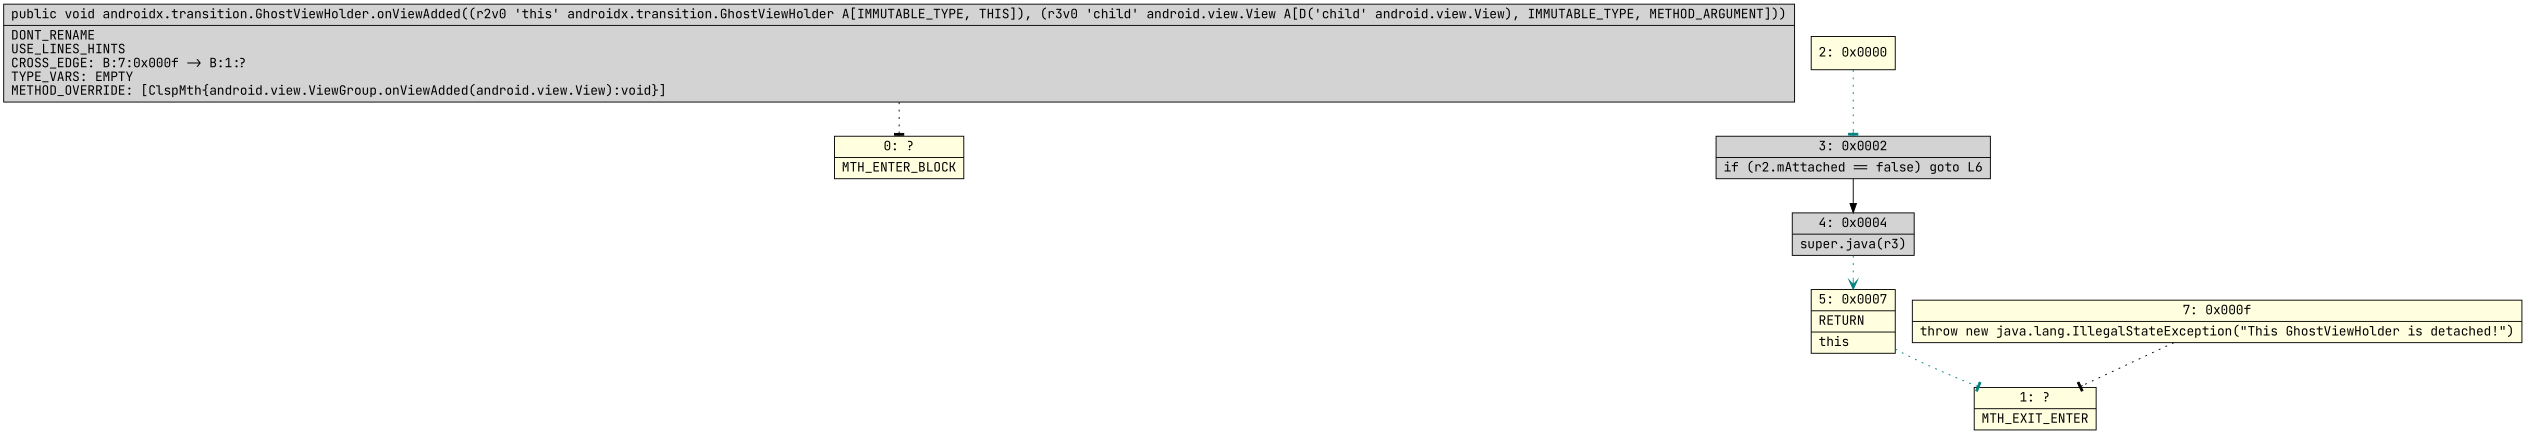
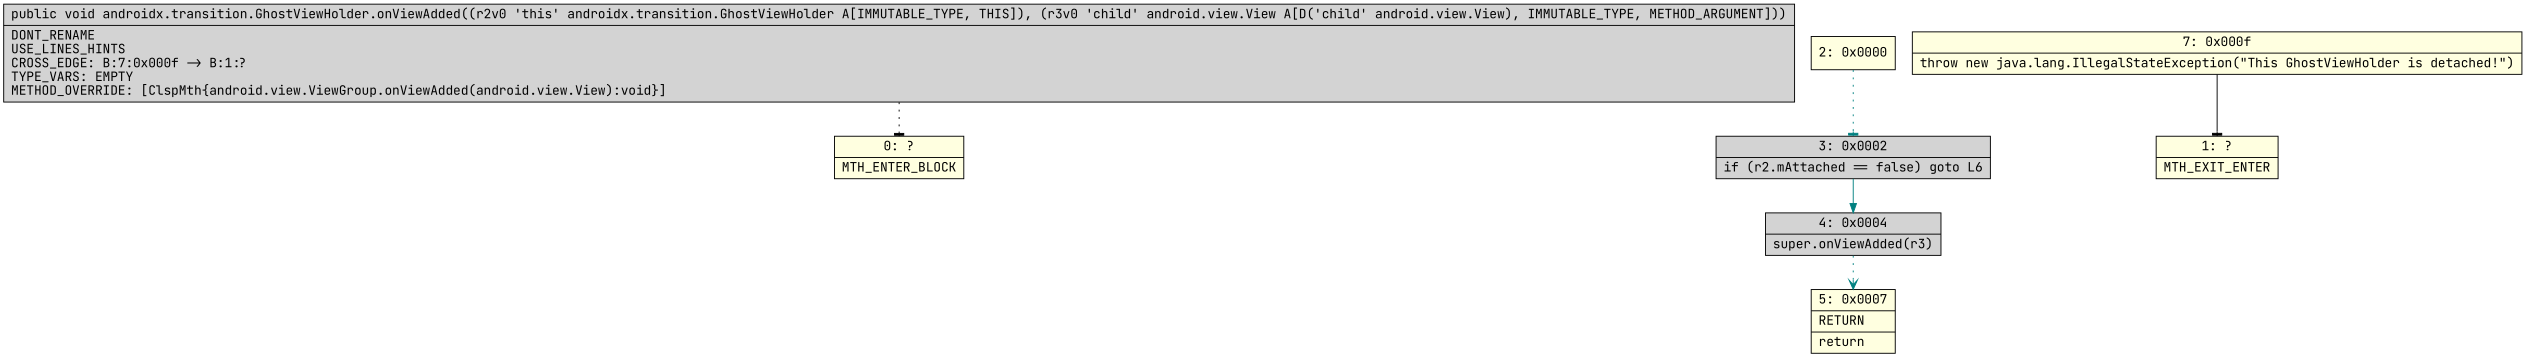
  digraph {
    fontname="JetBrains Mono"
    node [fillcolor=lightyellow fontname="JetBrains Mono" shape=record style=filled]
    edge [arrowhead=tee color=teal fontname="JetBrains Mono" style=dotted]
    n1 [label="{0\:\ ?|MTH_ENTER_BLOCK\l}"]
    n2 [label="{2\:\ 0x0000}"]
    n3 [fillcolor=lightgrey label="{3\:\ 0x0002|if (r2.mAttached == false) goto L6\l}"]
-   n4 [fillcolor=lightgrey label="{4\:\ 0x0004|super.java(r3)\l}"]
-   n5 [label="{5\:\ 0x0007|RETURN\l|this\l}"]
+   n4 [fillcolor=lightgrey label="{4\:\ 0x0004|super.onViewAdded(r3)\l}"]
+   n5 [label="{5\:\ 0x0007|RETURN\l|return\l}"]
    n6 [label="{1\:\ ?|MTH_EXIT_ENTER\l}"]
    n7 [label="{7\:\ 0x000f|throw new java.lang.IllegalStateException(\"This GhostViewHolder is detached!\")\l}"]
    n8 [fillcolor=lightgrey label="{public void androidx.transition.GhostViewHolder.onViewAdded((r2v0 'this' androidx.transition.GhostViewHolder A[IMMUTABLE_TYPE, THIS]), (r3v0 'child' android.view.View A[D('child' android.view.View), IMMUTABLE_TYPE, METHOD_ARGUMENT]))  | DONT_RENAME\lUSE_LINES_HINTS\lCROSS_EDGE: B:7:0x000f \-\> B:1:?\lTYPE_VARS: EMPTY\lMETHOD_OVERRIDE: [ClspMth\{android.view.ViewGroup.onViewAdded(android.view.View):void\}]\l}"]
    n2 -> n3
-   n3 -> n4 [arrowhead=normal color=black style=solid]
+   n3 -> n4 [arrowhead=normal style=solid]
    n4 -> n5 [arrowhead=vee]
-   n5 -> n6
-   n7 -> n6 [color=black]
+   n7 -> n6 [color=black style=solid]
    n8 -> n1 [color=black]
  }
